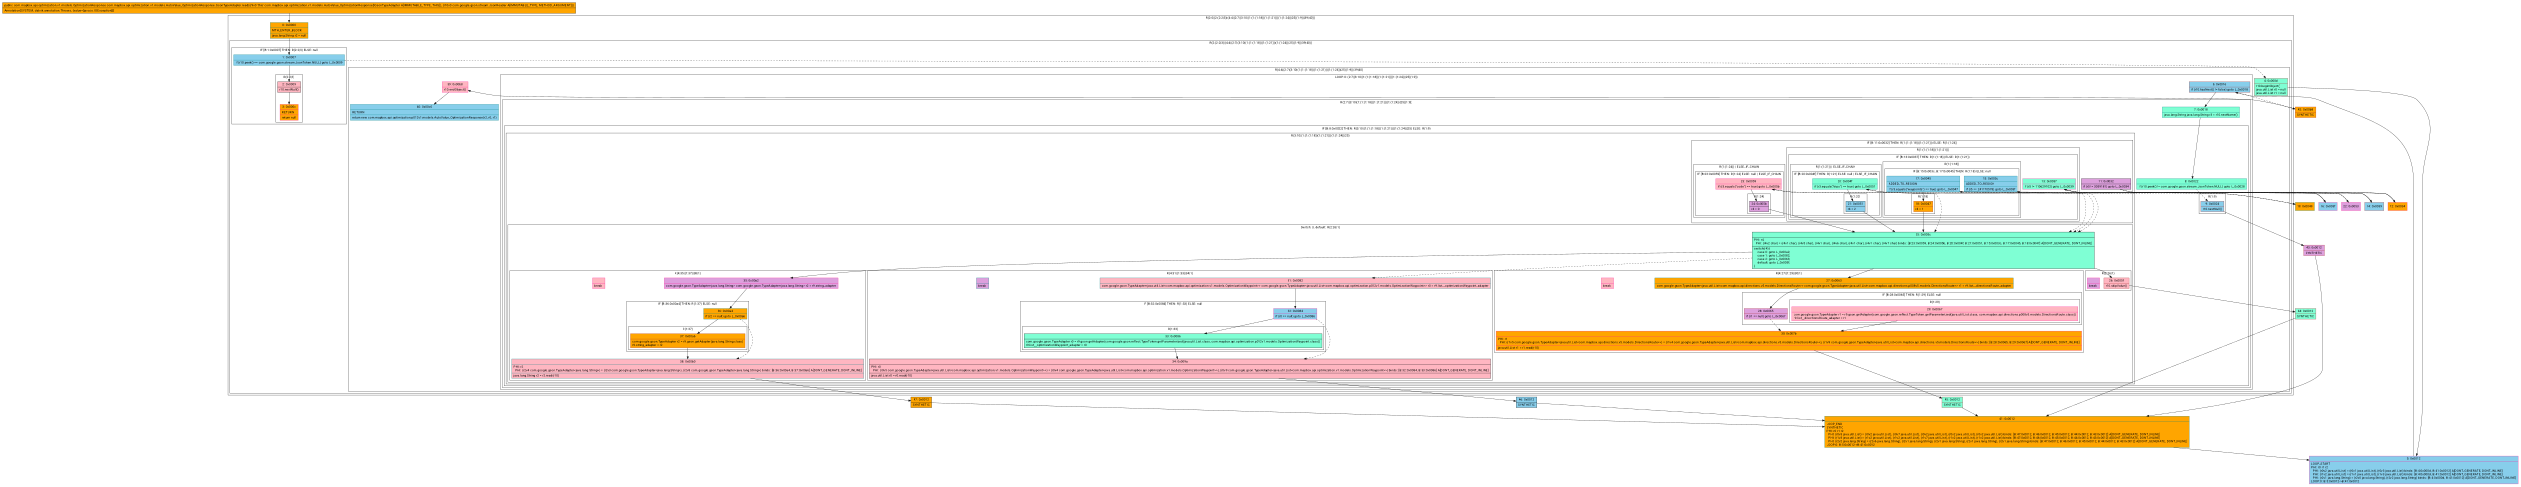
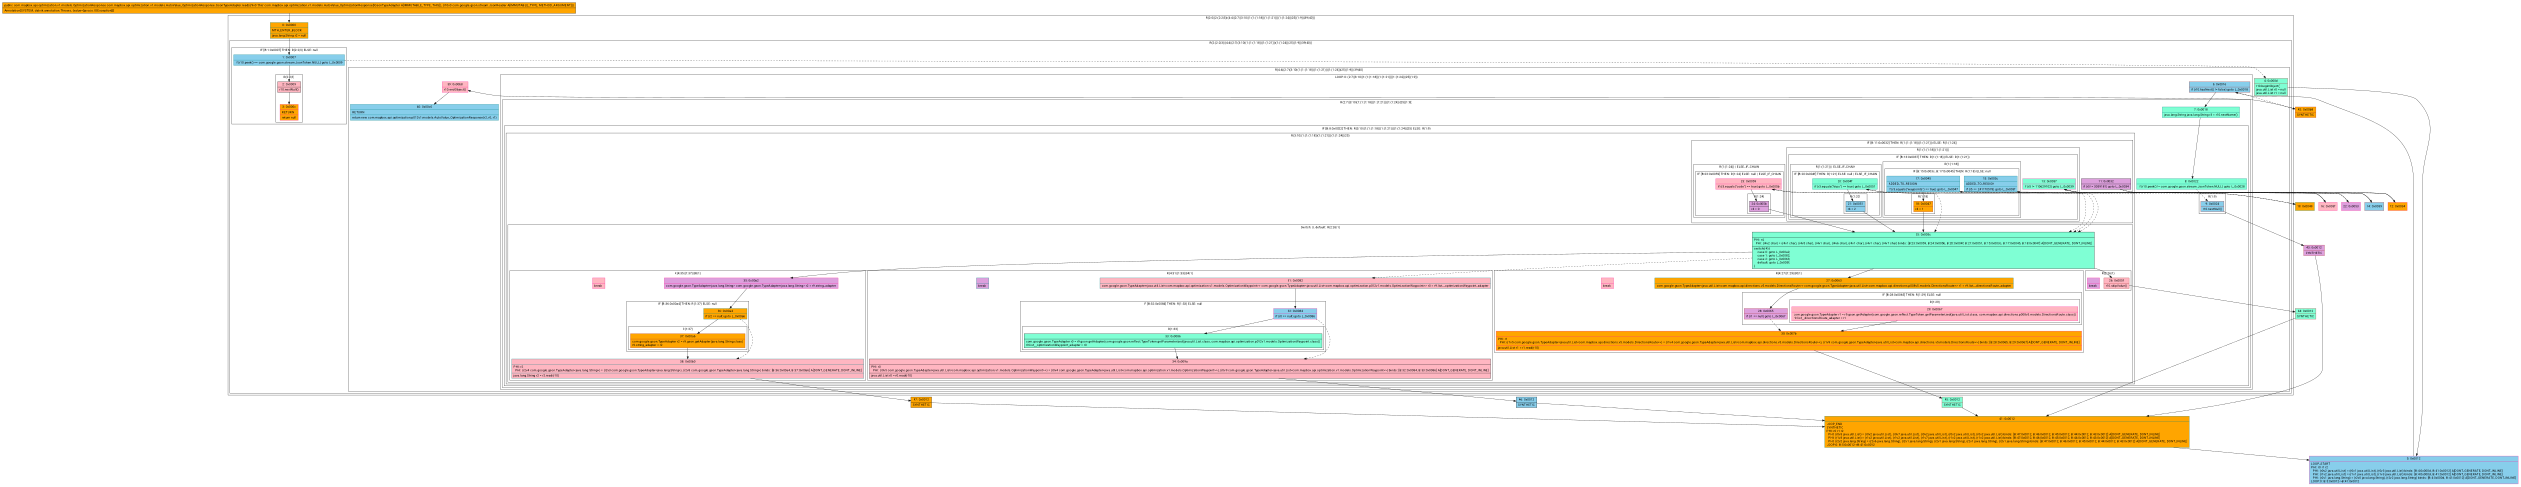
  digraph {
    fontname=Roboto
    node [color=deeppink fillcolor=orange fontname=Roboto shape=record style=filled]
    edge [fontname=Roboto]
    n1 [color=black fillcolor=lightpink label="{2\:\ 0x0009|r10.nextNull()\l}"]
    n2 [label="{3\:\ 0x000c|RETURN\l|return null\l}"]
    n3 [color=teal fillcolor=skyblue label="{1\:\ 0x0007|if (r10.peek() == com.google.gson.stream.JsonToken.NULL) goto L_0x0009\l}"]
    n4 [color=brown label="{18\:\ 0x0047|r4 = 1\l}"]
    n5 [color=teal fillcolor=skyblue label="{15\:\ 0x003c|ADDED_TO_REGION\l|if (r5 == 241170578) goto L_0x003f\l}"]
    n6 [color=teal fillcolor=skyblue label="{17\:\ 0x0045|ADDED_TO_REGION\l|if (r3.equals(\"waypoints\") == true) goto L_0x0047\l}"]
    n7 [color=black fillcolor=skyblue label="{21\:\ 0x0051|r4 = 2\l}"]
    n8 [color=teal fillcolor=aquamarine label="{20\:\ 0x004f|if (r3.equals(\"trips\") == true) goto L_0x0051\l}"]
    n9 [fillcolor=aquamarine label="{13\:\ 0x0037|if (r5 != 110629102) goto L_0x0039\l}"]
    n10 [color=black fillcolor=plum label="{24\:\ 0x005b|r4 = 0\l}"]
    n11 [fillcolor=lightpink label="{23\:\ 0x0059|if (r3.equals(\"code\") == true) goto L_0x005b\l}"]
    n12 [color=black fillcolor=plum label="{11\:\ 0x0032|if (r5 != 3059181) goto L_0x0034\l}"]
    n13 [color=brown label="{37\:\ 0x00a6|com.google.gson.TypeAdapter r2 = r9.gson.getAdapter(java.lang.String.class)\lr9.string_adapter = r2\l}"]
    n14 [color=teal label="{36\:\ 0x00a4|if (r2 == null) goto L_0x00a6\l}"]
    n15 [fillcolor=plum label="{35\:\ 0x00a2|com.google.gson.TypeAdapter\<java.lang.String\> com.google.gson.TypeAdapter\<java.lang.String\> r2 = r9.string_adapter\l}"]
    n16 [color=teal fillcolor=lightpink label="{38\:\ 0x00b0|PHI: r2 \l  PHI: (r2v4 com.google.gson.TypeAdapter\<java.lang.String\>) = (r2v3 com.google.gson.TypeAdapter\<java.lang.String\>), (r2v8 com.google.gson.TypeAdapter\<java.lang.String\>) binds: [B:36:0x00a4, B:37:0x00a6] A[DONT_GENERATE, DONT_INLINE]\l|java.lang.String r2 = r2.read(r10)\l}"]
    n17 [fillcolor=lightpink label="{|break\l}"]
    n18 [color=black fillcolor=aquamarine label="{33\:\ 0x0086|com.google.gson.TypeAdapter r0 = r9.gson.getAdapter(com.google.gson.reflect.TypeToken.getParameterized(java.util.List.class, com.mapbox.api.optimization.p012v1.models.OptimizationWaypoint.class))\lr9.list__optimizationWaypoint_adapter = r0\l}"]
    n19 [fillcolor=skyblue label="{32\:\ 0x0084|if (r0 == null) goto L_0x0086\l}"]
    n20 [color=teal fillcolor=lightpink label="{31\:\ 0x0082|com.google.gson.TypeAdapter\<java.util.List\<com.mapbox.api.optimization.v1.models.OptimizationWaypoint\>\> com.google.gson.TypeAdapter\<java.util.List\<com.mapbox.api.optimization.p012v1.models.OptimizationWaypoint\>\> r0 = r9.list__optimizationWaypoint_adapter\l}"]
    n21 [color=black fillcolor=lightpink label="{34\:\ 0x009a|PHI: r0 \l  PHI: (r0v5 com.google.gson.TypeAdapter\<java.util.List\<com.mapbox.api.optimization.v1.models.OptimizationWaypoint\>\>) = (r0v4 com.google.gson.TypeAdapter\<java.util.List\<com.mapbox.api.optimization.v1.models.OptimizationWaypoint\>\>), (r0v9 com.google.gson.TypeAdapter\<java.util.List\<com.mapbox.api.optimization.v1.models.OptimizationWaypoint\>\>) binds: [B:32:0x0084, B:33:0x0086] A[DONT_GENERATE, DONT_INLINE]\l|java.util.List r0 = r0.read(r10)\l}"]
    n22 [color=teal fillcolor=plum label="{|break\l}"]
    n23 [fillcolor=lightpink label="{29\:\ 0x0067|com.google.gson.TypeAdapter r1 = r9.gson.getAdapter(com.google.gson.reflect.TypeToken.getParameterized(java.util.List.class, com.mapbox.api.directions.p008v5.models.DirectionsRoute.class))\lr9.list__directionsRoute_adapter = r1\l}"]
    n24 [color=brown fillcolor=plum label="{28\:\ 0x0065|if (r1 == null) goto L_0x0067\l}"]
    n25 [color=teal label="{27\:\ 0x0063|com.google.gson.TypeAdapter\<java.util.List\<com.mapbox.api.directions.v5.models.DirectionsRoute\>\> com.google.gson.TypeAdapter\<java.util.List\<com.mapbox.api.directions.p008v5.models.DirectionsRoute\>\> r1 = r9.list__directionsRoute_adapter\l}"]
    n26 [label="{30\:\ 0x007b|PHI: r1 \l  PHI: (r1v5 com.google.gson.TypeAdapter\<java.util.List\<com.mapbox.api.directions.v5.models.DirectionsRoute\>\>) = (r1v4 com.google.gson.TypeAdapter\<java.util.List\<com.mapbox.api.directions.v5.models.DirectionsRoute\>\>), (r1v9 com.google.gson.TypeAdapter\<java.util.List\<com.mapbox.api.directions.v5.models.DirectionsRoute\>\>) binds: [B:28:0x0065, B:29:0x0067] A[DONT_GENERATE, DONT_INLINE]\l|java.util.List r1 = r1.read(r10)\l}"]
    n27 [fillcolor=lightpink label="{|break\l}"]
    n28 [color=brown fillcolor=lightpink label="{26\:\ 0x005f|r10.skipValue()\l}"]
    n29 [fillcolor=plum label="{|break\l}"]
    n30 [color=black fillcolor=aquamarine label="{25\:\ 0x005c|PHI: r4 \l  PHI: (r4v2 char) = (r4v1 char), (r4v5 char), (r4v1 char), (r4v6 char), (r4v1 char), (r4v1 char), (r4v7 char) binds: [B:23:0x0059, B:24:0x005b, B:20:0x004f, B:21:0x0051, B:15:0x003c, B:17:0x0045, B:18:0x0047] A[DONT_GENERATE, DONT_INLINE]\l|switch(r4) \{\l    case 0: goto L_0x00a2;\l    case 1: goto L_0x0082;\l    case 2: goto L_0x0063;\l    default: goto L_0x005f;\l\}\l}"]
    n31 [color=brown fillcolor=skyblue label="{9\:\ 0x0024|r10.nextNull()\l}"]
    n32 [color=teal fillcolor=aquamarine label="{8\:\ 0x0022|if (r10.peek() != com.google.gson.stream.JsonToken.NULL) goto L_0x0028\l}"]
    n33 [color=teal fillcolor=aquamarine label="{7\:\ 0x0018|java.lang.String java.lang.String r3 = r10.nextName()\l}"]
    n34 [color=brown fillcolor=skyblue label="{6\:\ 0x0016|if (r10.hasNext() != false) goto L_0x0018\l}"]
    n35 [color=brown fillcolor=aquamarine label="{4\:\ 0x000d|r10.beginObject()\ljava.util.List r0 = null\ljava.util.List r1 = null\l}"]
    n36 [fillcolor=lightpink label="{39\:\ 0x00b8|r10.endObject()\l}"]
    n37 [color=teal fillcolor=skyblue label="{40\:\ 0x00c0|RETURN\l|return new com.mapbox.api.optimization.p012v1.models.AutoValue_OptimizationResponse(r2, r0, r1)\l}"]
    n38 [color=teal label="{0\:\ 0x0000|MTH_ENTER_BLOCK\l|java.lang.String r2 = null\l}"]
-   n39 [fillcolor=skyblue label="{16\:\ 0x003f}"]
+   n39 [fillcolor=lightpink label="{16\:\ 0x003f}"]
    n40 [color=brown fillcolor=skyblue label="{14\:\ 0x0039}"]
    n41 [color=teal label="{19\:\ 0x0049}"]
    n42 [label="{12\:\ 0x0034}"]
    n43 [fillcolor=plum label="{22\:\ 0x0053}"]
    n44 [color=black label="{47\:\ 0x0012|SYNTHETIC\l}"]
    n45 [color=black fillcolor=skyblue label="{46\:\ 0x0012|SYNTHETIC\l}"]
    n46 [color=brown fillcolor=aquamarine label="{45\:\ 0x0012|SYNTHETIC\l}"]
    n47 [color=brown fillcolor=aquamarine label="{44\:\ 0x0012|SYNTHETIC\l}"]
    n48 [color=brown fillcolor=plum label="{43\:\ 0x0012|SYNTHETIC\l}"]
    n49 [color=brown label="{42\:\ 0x00b8|SYNTHETIC\l}"]
    n50 [fillcolor=skyblue label="{5\:\ 0x0012|LOOP_START\lPHI: r0 r1 r2 \l  PHI: (r0v2 java.util.List) = (r0v1 java.util.List), (r0v3 java.util.List) binds: [B:4:0x000d, B:41:0x0012] A[DONT_GENERATE, DONT_INLINE]\l  PHI: (r1v2 java.util.List) = (r1v1 java.util.List), (r1v3 java.util.List) binds: [B:4:0x000d, B:41:0x0012] A[DONT_GENERATE, DONT_INLINE]\l  PHI: (r2v1 java.lang.String) = (r2v0 java.lang.String), (r2v2 java.lang.String) binds: [B:4:0x000d, B:41:0x0012] A[DONT_GENERATE, DONT_INLINE]\lLOOP:0: B:5:0x0012\-\>B:41:0x0012\l}"]
    n51 [color=teal label="{41\:\ 0x0012|LOOP_END\lSYNTHETIC\lPHI: r0 r1 r2 \l  PHI: (r0v3 java.util.List) = (r0v2 java.util.List), (r0v7 java.util.List), (r0v2 java.util.List), (r0v2 java.util.List), (r0v2 java.util.List) binds: [B:47:0x0012, B:46:0x0012, B:45:0x0012, B:44:0x0012, B:43:0x0012] A[DONT_GENERATE, DONT_INLINE]\l  PHI: (r1v3 java.util.List) = (r1v2 java.util.List), (r1v2 java.util.List), (r1v7 java.util.List), (r1v2 java.util.List), (r1v2 java.util.List) binds: [B:47:0x0012, B:46:0x0012, B:45:0x0012, B:44:0x0012, B:43:0x0012] A[DONT_GENERATE, DONT_INLINE]\l  PHI: (r2v2 java.lang.String) = (r2v6 java.lang.String), (r2v1 java.lang.String), (r2v1 java.lang.String), (r2v1 java.lang.String), (r2v1 java.lang.String) binds: [B:47:0x0012, B:46:0x0012, B:45:0x0012, B:44:0x0012, B:43:0x0012] A[DONT_GENERATE, DONT_INLINE]\lLOOP:0: B:5:0x0012\-\>B:41:0x0012\l}"]
    n52 [color=black label="{public com.mapbox.api.optimization.v1.models.OptimizationResponse com.mapbox.api.optimization.v1.models.AutoValue_OptimizationResponse.GsonTypeAdapter.read((r9v0 'this' com.mapbox.api.optimization.v1.models.AutoValue_OptimizationResponse$GsonTypeAdapter A[IMMUTABLE_TYPE, THIS]), (r10v0 com.google.gson.stream.JsonReader A[IMMUTABLE_TYPE, METHOD_ARGUMENT]))  | Annotation[SYSTEM, dalvik.annotation.Throws, \{value=[java.io.IOException]\}]\l}"]
    subgraph cluster_1 {
      label="R(2:0|(2:(2:2|3)|(4:4|(2:7|(3:10|(1:(1:(1:18))(1:(1:21)))(1:(1:24))|25)(1:9))|39|40)))"
      n38
      subgraph cluster_2 {
        label="R(2:(2:2|3)|(4:4|(2:7|(3:10|(1:(1:(1:18))(1:(1:21)))(1:(1:24))|25)(1:9))|39|40))"
        subgraph cluster_3 {
          label="IF [B:1:0x0007] THEN: R(2:2|3) ELSE: null"
          n3
          subgraph cluster_4 {
            label="R(2:2|3)"
            n1
            n2
          }
        }
        subgraph cluster_5 {
          label="R(4:4|(2:7|(3:10|(1:(1:(1:18))(1:(1:21)))(1:(1:24))|25)(1:9))|39|40)"
          n35
          n36
          n37
          subgraph cluster_6 {
            label="LOOP:0: (2:7|(3:10|(1:(1:(1:18))(1:(1:21)))(1:(1:24))|25)(1:9))"
            n34
            subgraph cluster_7 {
              label="R(2:7|(3:10|(1:(1:(1:18))(1:(1:21)))(1:(1:24))|25)(1:9))"
              n33
              subgraph cluster_8 {
                label="IF [B:8:0x0022] THEN: R(3:10|(1:(1:(1:18))(1:(1:21)))(1:(1:24))|25) ELSE: R(1:9)"
                n32
                subgraph cluster_9 {
                  label="R(3:10|(1:(1:(1:18))(1:(1:21)))(1:(1:24))|25)"
                  subgraph cluster_10 {
                    label="IF [B:11:0x0032] THEN: R(1:(1:(1:18))(1:(1:21))) ELSE: R(1:(1:24))"
                    n12
                    subgraph cluster_11 {
                      label="R(1:(1:(1:18))(1:(1:21)))"
                      subgraph cluster_12 {
                        label="IF [B:13:0x0037] THEN: R(1:(1:18)) ELSE: R(1:(1:21))"
                        n9
                        subgraph cluster_13 {
                          label="R(1:(1:18))"
                          subgraph cluster_14 {
                            label="IF [B:15:0x003c, B:17:0x0045] THEN: R(1:18) ELSE: null"
                            n5
                            n6
                            subgraph cluster_15 {
                              label="R(1:18)"
                              n4
                            }
                          }
                        }
                        subgraph cluster_16 {
                          label="R(1:(1:21)) | ELSE_IF_CHAIN\l"
                          subgraph cluster_17 {
                            label="IF [B:20:0x004f] THEN: R(1:21) ELSE: null | ELSE_IF_CHAIN\l"
                            n8
                            subgraph cluster_18 {
                              label="R(1:20)"
                              n7
                            }
                          }
                        }
                      }
                    }
                    subgraph cluster_19 {
                      label="R(1:(1:24)) | ELSE_IF_CHAIN\l"
                      subgraph cluster_20 {
                        label="IF [B:23:0x0059] THEN: R(1:24) ELSE: null | ELSE_IF_CHAIN\l"
                        n11
                        subgraph cluster_21 {
                          label="R(1:24)"
                          n10
                        }
                      }
                    }
                  }
                  subgraph cluster_22 {
                    label="Switch: 3, default: R(2:26|1)"
                    n30
                    subgraph cluster_23 {
                      label="R(4:35|(1:37)|38|1)"
                      n15
                      n16
                      n17
                      subgraph cluster_24 {
                        label="IF [B:36:0x00a4] THEN: R(1:37) ELSE: null"
                        n14
                        subgraph cluster_25 {
                          label="R(1:37)"
                          n13
                        }
                      }
                    }
                    subgraph cluster_26 {
                      label="R(4:31|(1:33)|34|1)"
                      n20
                      n21
                      n22
                      subgraph cluster_27 {
                        label="IF [B:32:0x0084] THEN: R(1:33) ELSE: null"
                        n19
                        subgraph cluster_28 {
                          label="R(1:33)"
                          n18
                        }
                      }
                    }
                    subgraph cluster_29 {
                      label="R(4:27|(1:29)|30|1)"
                      n25
                      n26
                      n27
                      subgraph cluster_30 {
                        label="IF [B:28:0x0065] THEN: R(1:29) ELSE: null"
                        n24
                        subgraph cluster_31 {
                          label="R(1:29)"
                          n23
                        }
                      }
                    }
                    subgraph cluster_32 {
                      label="R(2:26|1)"
                      n28
                      n29
                    }
                  }
                }
                subgraph cluster_33 {
                  label="R(1:9)"
                  n31
                }
              }
            }
          }
        }
      }
    }
    n1 -> n2
    n3 -> n1
    n3 -> n35 [style=dashed]
    n4 -> n30
    n5 -> n30 [style=dashed]
    n5 -> n39
    n6 -> n4
    n6 -> n30 [style=dashed]
    n7 -> n30
    n8 -> n7
    n8 -> n30 [style=dashed]
    n9 -> n40
    n9 -> n41 [style=dashed]
    n10 -> n30
    n11 -> n10
    n11 -> n30 [style=dashed]
    n12 -> n42
    n12 -> n43 [style=dashed]
    n13 -> n16
    n14 -> n13
    n14 -> n16 [style=dashed]
    n15 -> n14
    n16 -> n44
    n18 -> n21
    n19 -> n18
    n19 -> n21 [style=dashed]
    n20 -> n19
    n21 -> n45
    n23 -> n26
    n24 -> n26 [style=dashed]
    n25 -> n24
    n26 -> n46
    n28 -> n47
    n30 -> n15
    n30 -> n20 [style=dashed]
    n30 -> n25
    n30 -> n28
    n31 -> n48
    n32 -> n31 [style=dashed]
    n33 -> n32
    n34 -> n33
    n34 -> n49 [style=dashed]
    n35 -> n50
    n36 -> n37
    n38 -> n3
    n39 -> n6
    n40 -> n5
    n41 -> n8
    n42 -> n9
    n43 -> n11
    n44 -> n51
    n45 -> n51
    n46 -> n51
    n47 -> n51
    n48 -> n51
    n49 -> n36
    n50 -> n34
    n51 -> n50
    n52 -> n38
  }
